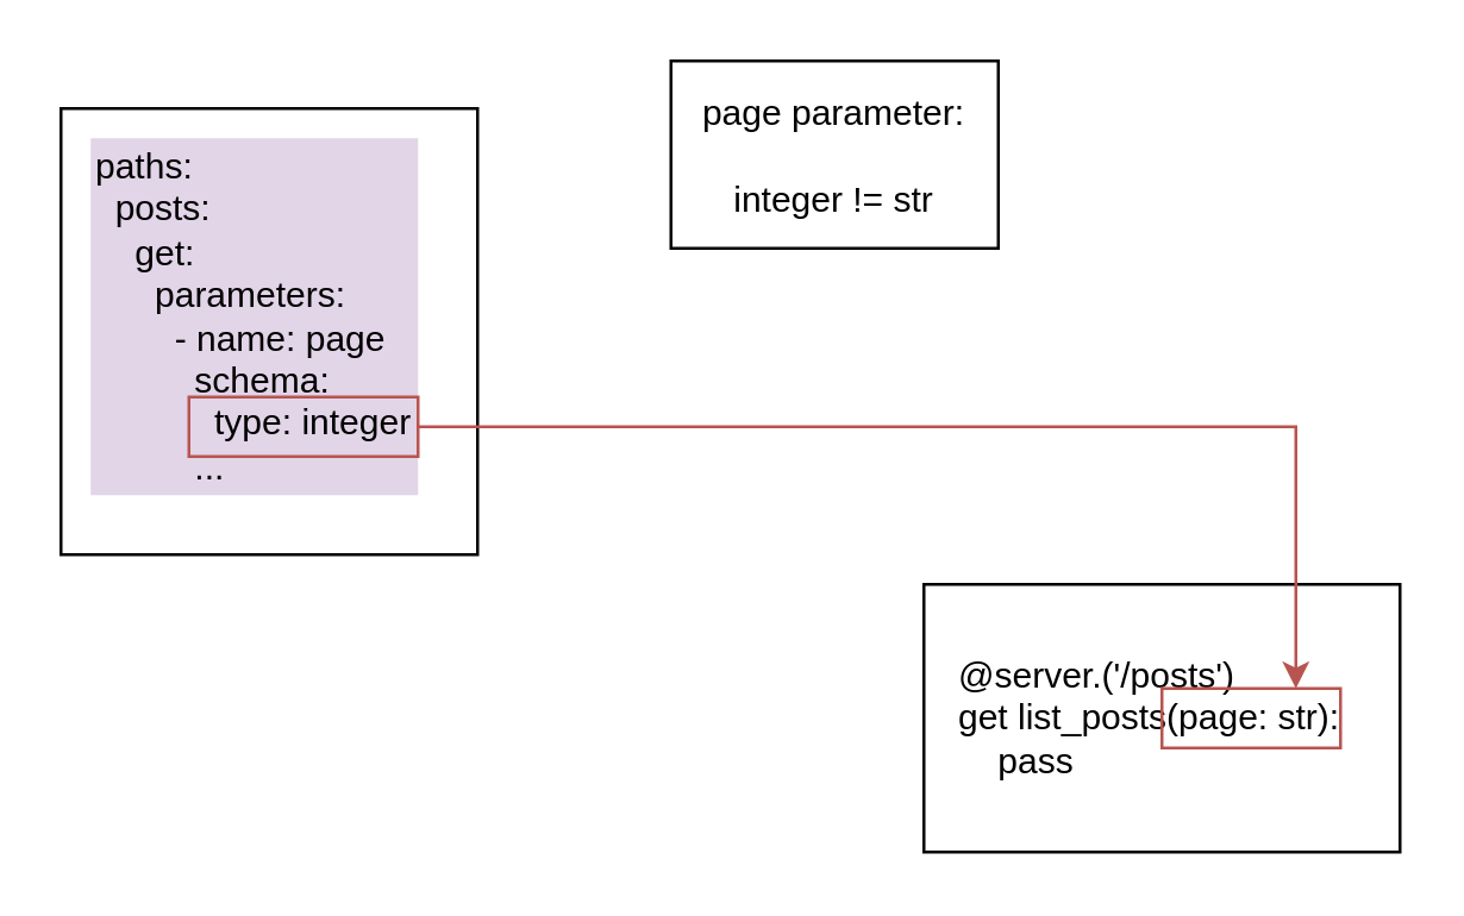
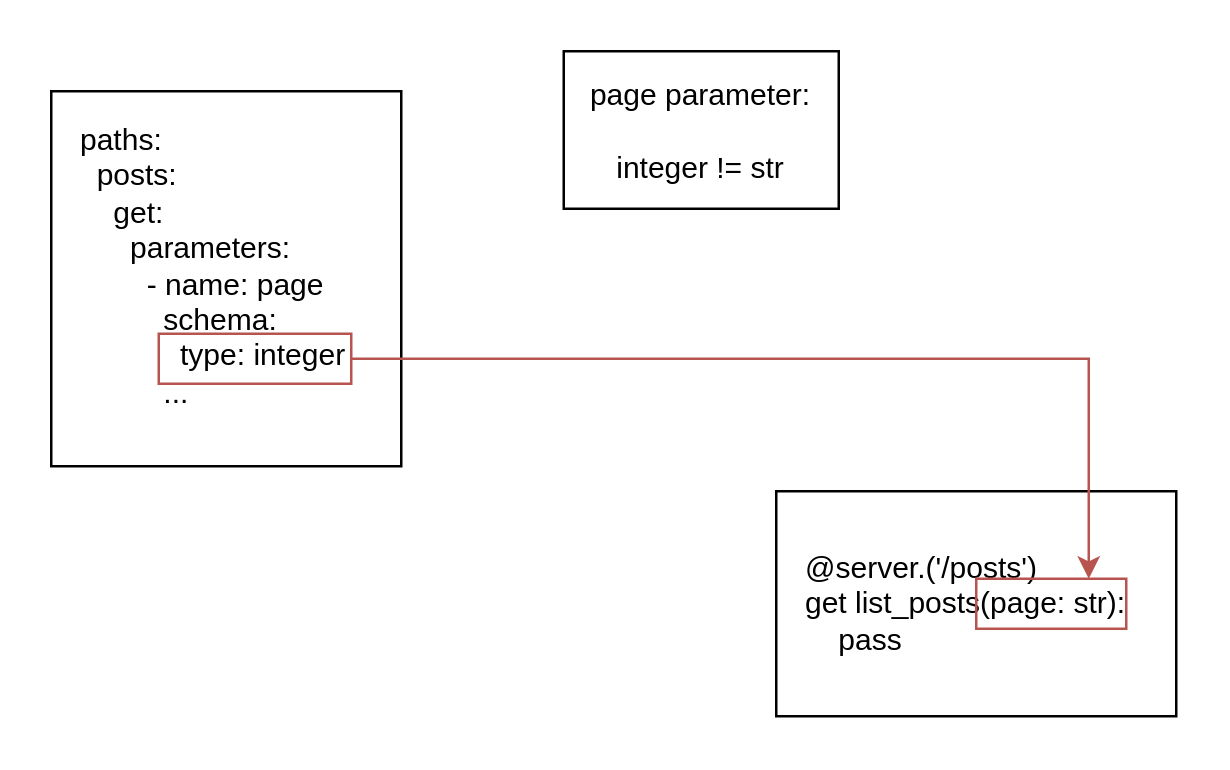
  <mxCell id="0" />
  <mxCell id="1" parent="0" />
  <mxCell id="2" value="" style="rounded=0;whiteSpace=wrap;html=1;" vertex="1" parent="1"><mxGeometry x="310" y="196" width="160" height="90" as="geometry" /></mxCell>
  <mxCell id="3" value="" style="rounded=0;whiteSpace=wrap;html=1;" vertex="1" parent="1"><mxGeometry x="20" y="36" width="140" height="150" as="geometry" /></mxCell>
  <mxCell id="4" value="@server.('/posts')&lt;br&gt;get list_posts(page: str):&lt;br&gt;&amp;nbsp; &amp;nbsp; pass" style="rounded=0;whiteSpace=wrap;html=1;align=left;strokeColor=none;" vertex="1" parent="1"><mxGeometry x="320" y="206" width="140" height="70" as="geometry" /></mxCell>
- <mxCell id="5" value="paths:&lt;br&gt;&amp;nbsp; posts:&lt;br&gt;&amp;nbsp; &amp;nbsp; get:&lt;br&gt;&amp;nbsp; &amp;nbsp; &amp;nbsp; parameters:&lt;br&gt;&amp;nbsp; &amp;nbsp; &amp;nbsp; &amp;nbsp; - name: page&lt;br&gt;&amp;nbsp; &amp;nbsp; &amp;nbsp; &amp;nbsp; &amp;nbsp; schema:&lt;br&gt;&amp;nbsp; &amp;nbsp; &amp;nbsp; &amp;nbsp; &amp;nbsp; &amp;nbsp; type: integer&lt;br&gt;&amp;nbsp; &amp;nbsp; &amp;nbsp; &amp;nbsp; &amp;nbsp; ..." style="rounded=0;whiteSpace=wrap;html=1;align=left;strokeColor=none;fillColor=#e1d5e7;" vertex="1" parent="1"><mxGeometry x="30" y="46" width="110" height="120" as="geometry" /></mxCell>
+ <mxCell id="5" value="paths:&lt;br&gt;&amp;nbsp; posts:&lt;br&gt;&amp;nbsp; &amp;nbsp; get:&lt;br&gt;&amp;nbsp; &amp;nbsp; &amp;nbsp; parameters:&lt;br&gt;&amp;nbsp; &amp;nbsp; &amp;nbsp; &amp;nbsp; - name: page&lt;br&gt;&amp;nbsp; &amp;nbsp; &amp;nbsp; &amp;nbsp; &amp;nbsp; schema:&lt;br&gt;&amp;nbsp; &amp;nbsp; &amp;nbsp; &amp;nbsp; &amp;nbsp; &amp;nbsp; type: integer&lt;br&gt;&amp;nbsp; &amp;nbsp; &amp;nbsp; &amp;nbsp; &amp;nbsp; ..." style="rounded=0;whiteSpace=wrap;html=1;align=left;strokeColor=none;" vertex="1" parent="1"><mxGeometry x="30" y="46" width="110" height="120" as="geometry" /></mxCell>
  <mxCell id="6" style="edgeStyle=orthogonalEdgeStyle;rounded=0;orthogonalLoop=1;jettySize=auto;html=1;entryX=0.75;entryY=0;entryDx=0;entryDy=0;fillColor=#f8cecc;strokeColor=#b85450;" edge="1" parent="1" source="7" target="8"><mxGeometry relative="1" as="geometry" /></mxCell>
  <mxCell id="7" value="" style="rounded=0;whiteSpace=wrap;html=1;fillColor=none;strokeColor=#b85450;" vertex="1" parent="1"><mxGeometry x="63" y="133" width="77" height="20" as="geometry" /></mxCell>
  <mxCell id="8" value="" style="rounded=0;whiteSpace=wrap;html=1;fillColor=none;strokeColor=#b85450;" vertex="1" parent="1"><mxGeometry x="390" y="231" width="60" height="20" as="geometry" /></mxCell>
  <mxCell id="9" value="page parameter:&lt;br&gt;&lt;br&gt;integer != str" style="rounded=0;whiteSpace=wrap;html=1;" vertex="1" parent="1"><mxGeometry x="225" y="20" width="110" height="63" as="geometry" /></mxCell>
